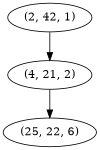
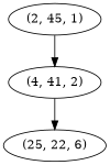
  digraph {
-   "(2, 42, 1)"
-   "(4, 41, 2)" [label="(4, 21, 2)"]
+   "(2, 42, 1)" [label="(2, 45, 1)"]
+   "(4, 41, 2)"
    n3 [label="(25, 22, 6)"]
    "(2, 42, 1)" -> "(4, 41, 2)"
    "(4, 41, 2)" -> n3
  }
